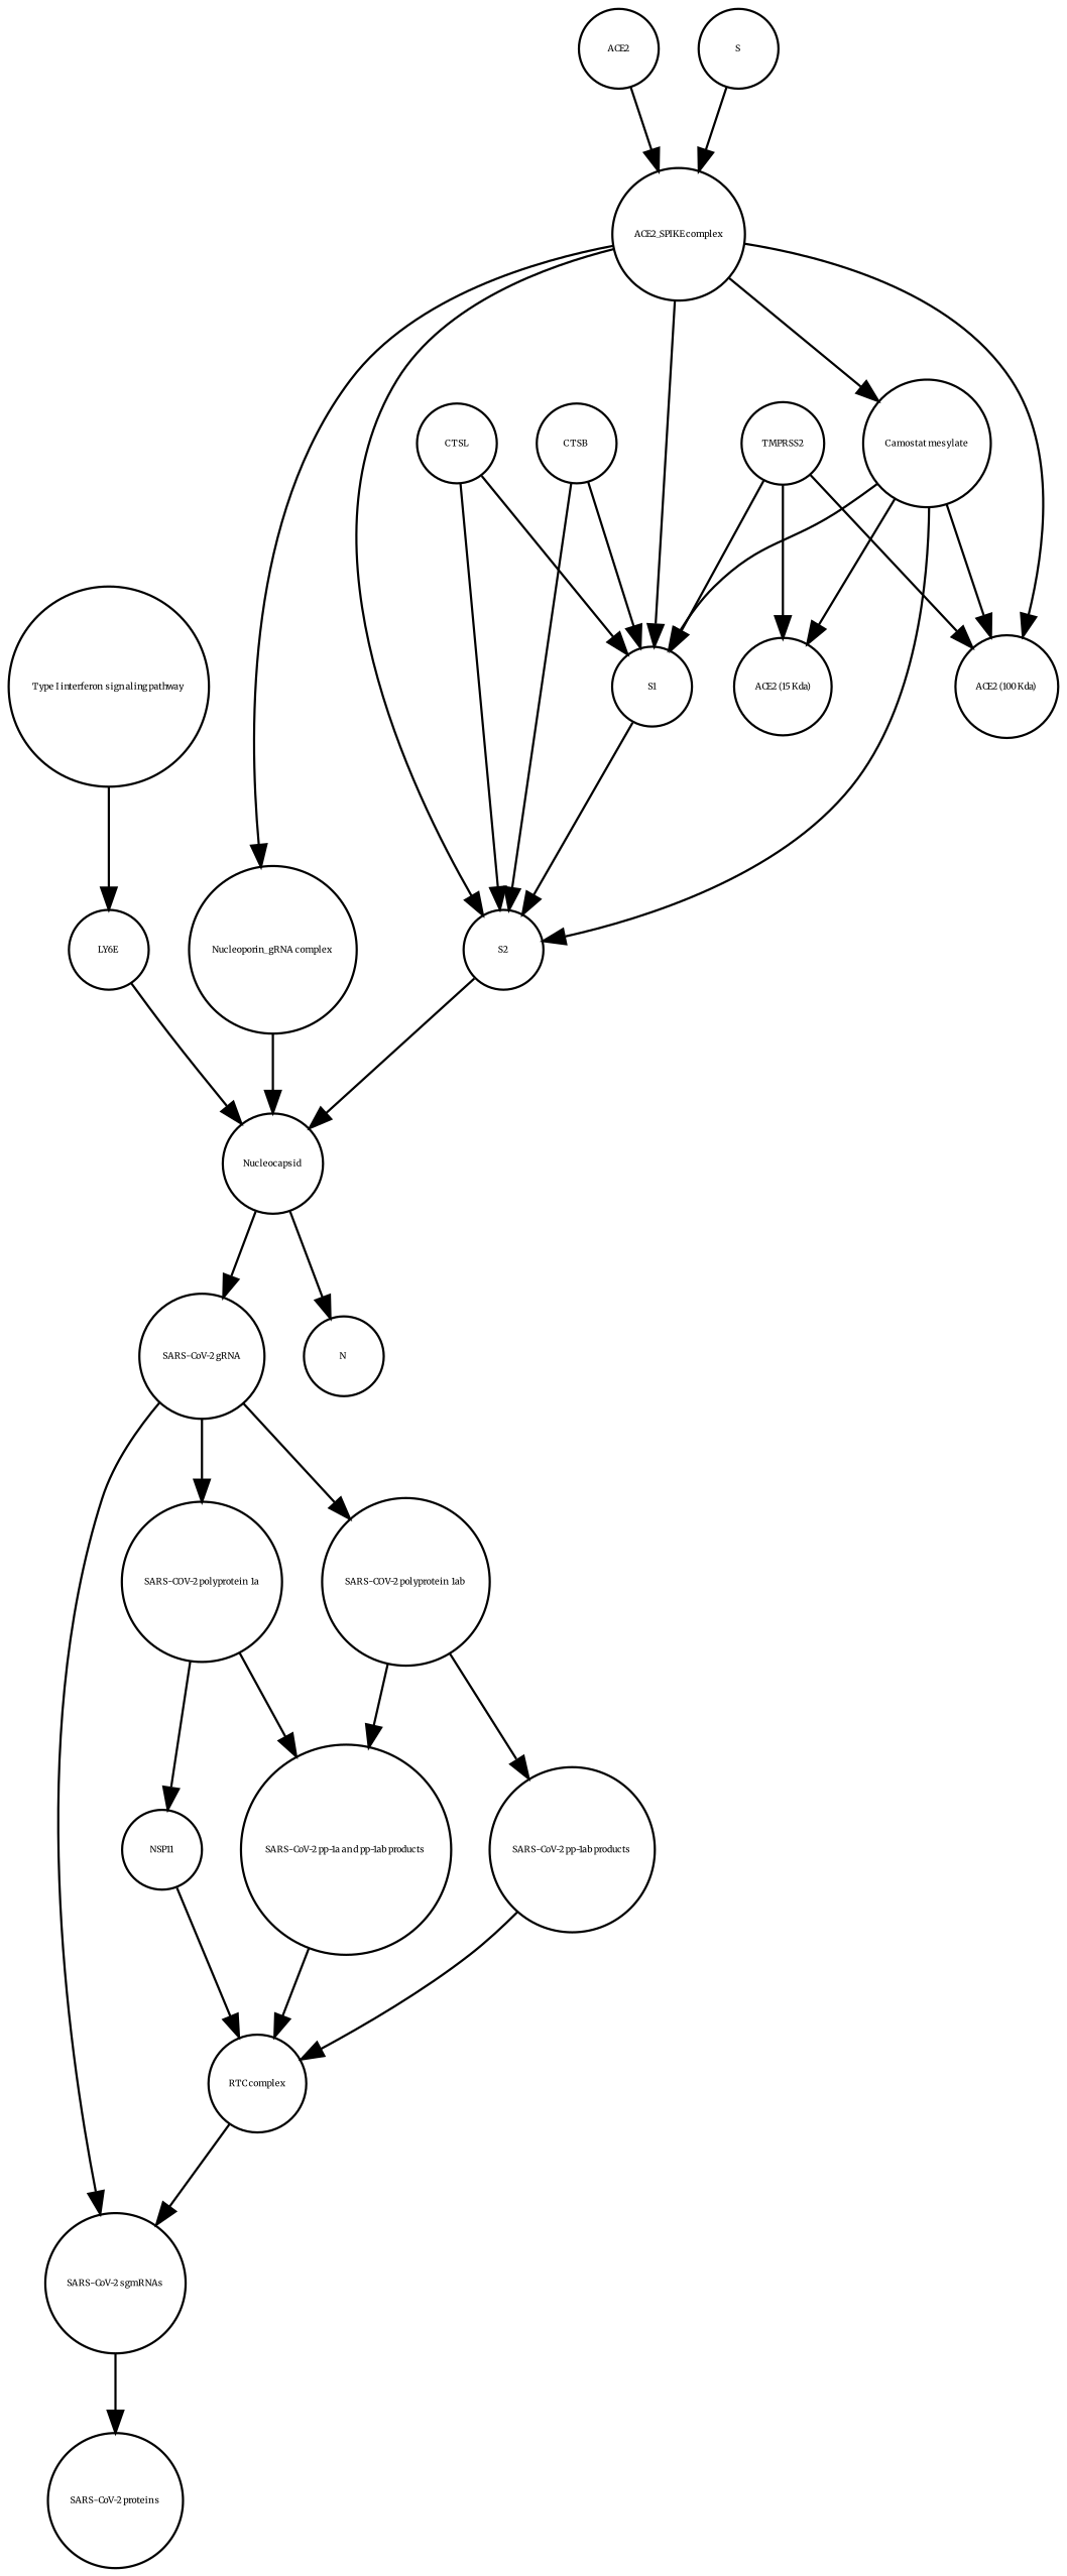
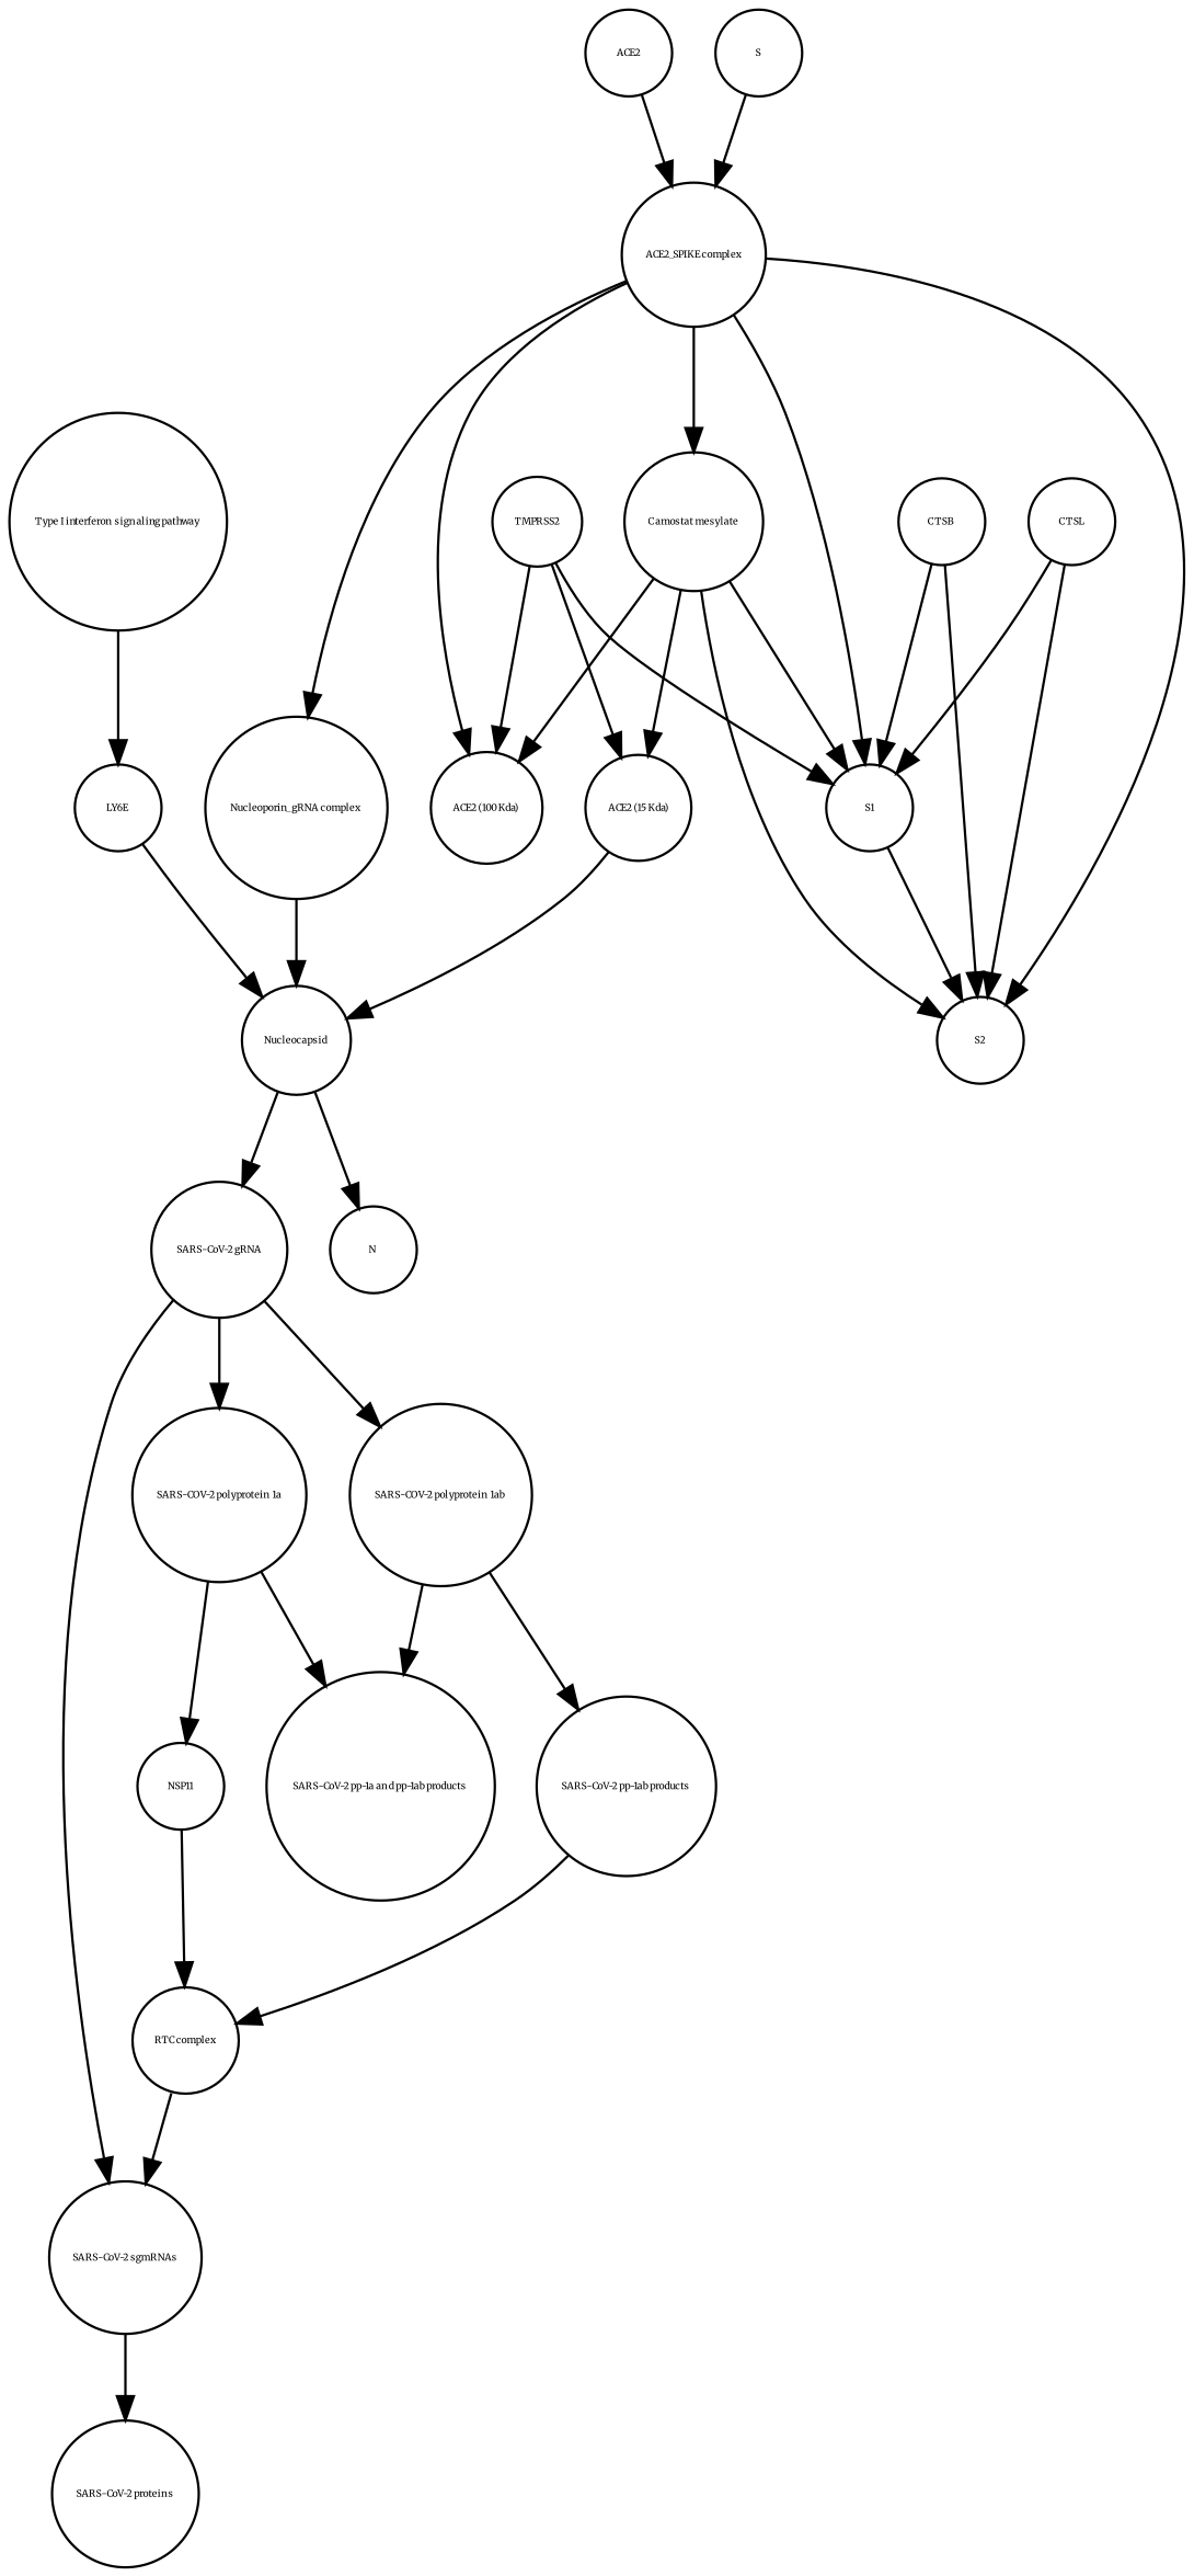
  strict digraph {
    fontname=Merriweather
    node [bipartite=0 cls=macromolecule fontname=Merriweather fontsize=4 shape=circle]
    edge [fontname=Merriweather interaction_type=production]
    n1 [cls=phenotype label="Type I interferon signaling pathway"]
    n2 [label=LY6E]
    n3 [cls=complex label=Nucleocapsid]
    n4 [cls="nucleic acid feature" label=" SARS-CoV-2 gRNA"]
    n5 [label=N]
    n6 [cls=complex label="RTC complex"]
    n7 [cls=complex label="SARS-CoV-2 sgmRNAs"]
    n8 [cls=complex label="SARS-CoV-2 proteins"]
    n9 [label="ACE2 (100 Kda)"]
    n10 [label="SARS-COV-2 polyprotein 1a"]
    n11 [label="SARS-COV-2 polyprotein 1ab"]
    n12 [cls=complex label="ACE2_SPIKE complex"]
    n13 [label=S2]
    n14 [cls=complex label="Nucleoporin_gRNA complex "]
    n15 [label=S1]
    n16 [annotation="urn_miriam_pubchem.compound_2536" cls="simple chemical" label="Camostat mesylate"]
    n17 [label="ACE2 (15 Kda)"]
    n18 [cls=complex label="SARS-CoV-2 pp-1a and pp-1ab products"]
    n19 [label=NSP11]
    n20 [cls=complex label="SARS-CoV-2 pp-1ab products"]
    n21 [label=ACE2]
    n22 [label=CTSL]
    n23 [cls="macromolecule multimer" label=S]
    n24 [label=TMPRSS2]
    n25 [label=CTSB]
    n1 -> n2 [interaction_type=stimulation]
    n2 -> n3 [annotation="urn_miriam_doi_10.1101%2F2020.03.05.979260|urn_miriam_doi_10.1101%2F2020.04.02.021469" interaction_type=inhibition]
    n3 -> n4
    n3 -> n5
    n4 -> n7
    n4 -> n10
    n4 -> n11
    n6 -> n7 [annotation=urn_miriam_pubmed_31226023 interaction_type="necessary stimulation"]
    n7 -> n8
    n10 -> n18 [annotation=urn_miriam_pubmed_31226023 interaction_type=catalysis]
    n10 -> n19 [annotation=urn_miriam_pubmed_31226023 interaction_type=catalysis]
    n11 -> n18 [annotation=urn_miriam_pubmed_31226023 interaction_type=catalysis]
    n11 -> n20 [annotation=urn_miriam_pubmed_31226023 interaction_type=catalysis]
    n12 -> n9
    n12 -> n13
    n12 -> n14 [annotation="urn_miriam_pubmed_32142651|urn_miriam_pubmed_32094589" interaction_type=stimulation]
    n12 -> n15
    n12 -> n16
-   n13 -> n3 [interaction_type=stimulation]
+   n17 -> n3 [interaction_type=stimulation]
    n14 -> n3
    n15 -> n13 [annotation="urn_miriam_pubmed_32142651|urn_miriam_pubmed_32094589|urn_miriam_pubmed_24227843" interaction_type=catalysis]
    n16 -> n9 [annotation="urn_miriam_pubmed_32142651|urn_miriam_pubmed_32094589|urn_miriam_pubmed_24227843" interaction_type=inhibition]
    n16 -> n13 [annotation="urn_miriam_pubmed_32142651|urn_miriam_pubmed_32094589|urn_miriam_pubmed_24227843" interaction_type=inhibition]
    n16 -> n15 [annotation="urn_miriam_pubmed_32142651|urn_miriam_pubmed_32094589|urn_miriam_pubmed_24227843" interaction_type=inhibition]
    n16 -> n17 [annotation="urn_miriam_pubmed_32142651|urn_miriam_pubmed_32094589|urn_miriam_pubmed_24227843" interaction_type=inhibition]
-   n18 -> n6
    n19 -> n6
    n20 -> n6
    n21 -> n12
    n22 -> n13 [annotation=urn_miriam_pubmed_32142651 interaction_type=catalysis]
    n22 -> n15 [annotation=urn_miriam_pubmed_32142651 interaction_type=catalysis]
    n23 -> n12
    n24 -> n9 [annotation="urn_miriam_pubmed_32142651|urn_miriam_pubmed_32094589|urn_miriam_pubmed_24227843" interaction_type=catalysis]
    n24 -> n15 [annotation="urn_miriam_pubmed_32142651|urn_miriam_pubmed_32094589|urn_miriam_pubmed_24227843" interaction_type=catalysis]
    n24 -> n17 [annotation="urn_miriam_pubmed_32142651|urn_miriam_pubmed_32094589|urn_miriam_pubmed_24227843" interaction_type=catalysis]
    n25 -> n13 [annotation=urn_miriam_pubmed_32142651 interaction_type=catalysis]
    n25 -> n15 [annotation=urn_miriam_pubmed_32142651 interaction_type=catalysis]
  }
